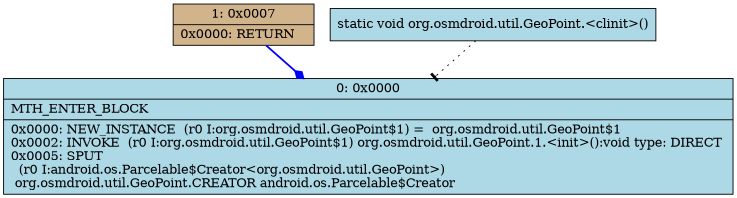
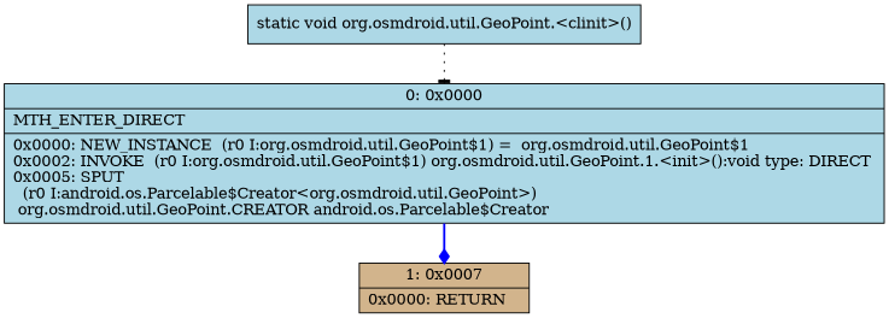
  digraph {
    node [fillcolor=lightblue shape=record style=filled]
-   n1 [label="{0\:\ 0x0000|MTH_ENTER_BLOCK\l|0x0000: NEW_INSTANCE  (r0 I:org.osmdroid.util.GeoPoint$1) =  org.osmdroid.util.GeoPoint$1 \l0x0002: INVOKE  (r0 I:org.osmdroid.util.GeoPoint$1) org.osmdroid.util.GeoPoint.1.\<init\>():void type: DIRECT \l0x0005: SPUT  \l  (r0 I:android.os.Parcelable$Creator\<org.osmdroid.util.GeoPoint\>)\l org.osmdroid.util.GeoPoint.CREATOR android.os.Parcelable$Creator \l}"]
+   n1 [label="{0\:\ 0x0000|MTH_ENTER_DIRECT\l|0x0000: NEW_INSTANCE  (r0 I:org.osmdroid.util.GeoPoint$1) =  org.osmdroid.util.GeoPoint$1 \l0x0002: INVOKE  (r0 I:org.osmdroid.util.GeoPoint$1) org.osmdroid.util.GeoPoint.1.\<init\>():void type: DIRECT \l0x0005: SPUT  \l  (r0 I:android.os.Parcelable$Creator\<org.osmdroid.util.GeoPoint\>)\l org.osmdroid.util.GeoPoint.CREATOR android.os.Parcelable$Creator \l}"]
    n2 [fillcolor=tan label="{1\:\ 0x0007|0x0000: RETURN   \l}"]
    n3 [label="{static void org.osmdroid.util.GeoPoint.\<clinit\>() }"]
-   n2 -> n1 [arrowhead=diamond color=blue style=bold]
+   n1 -> n2 [arrowhead=diamond color=blue style=bold]
    n3 -> n1 [arrowhead=tee color=black style=dotted]
  }
